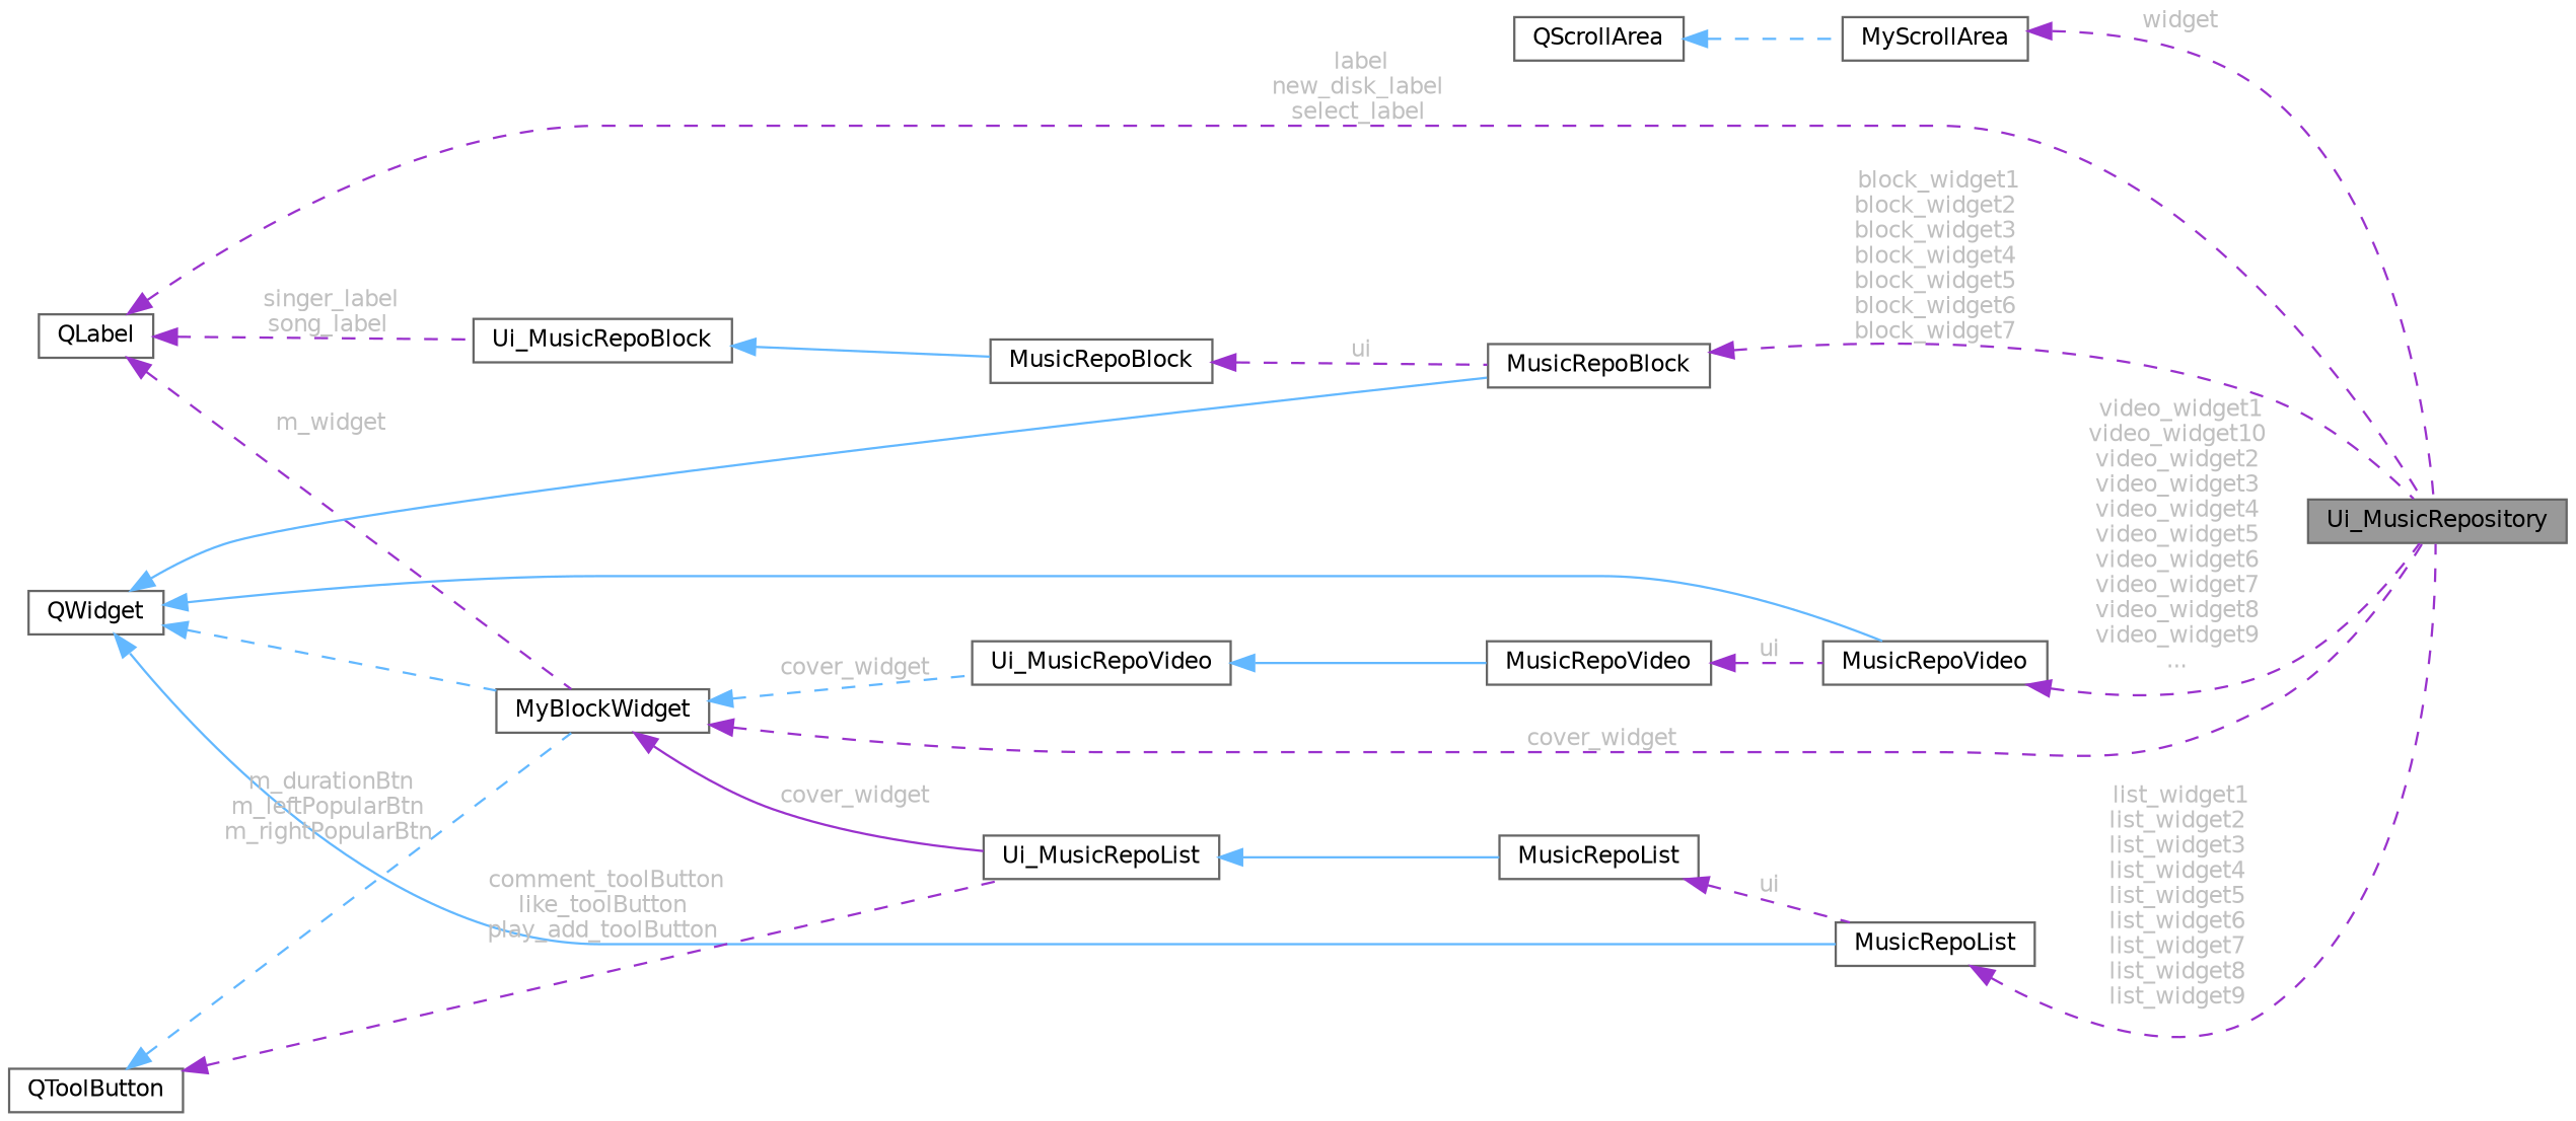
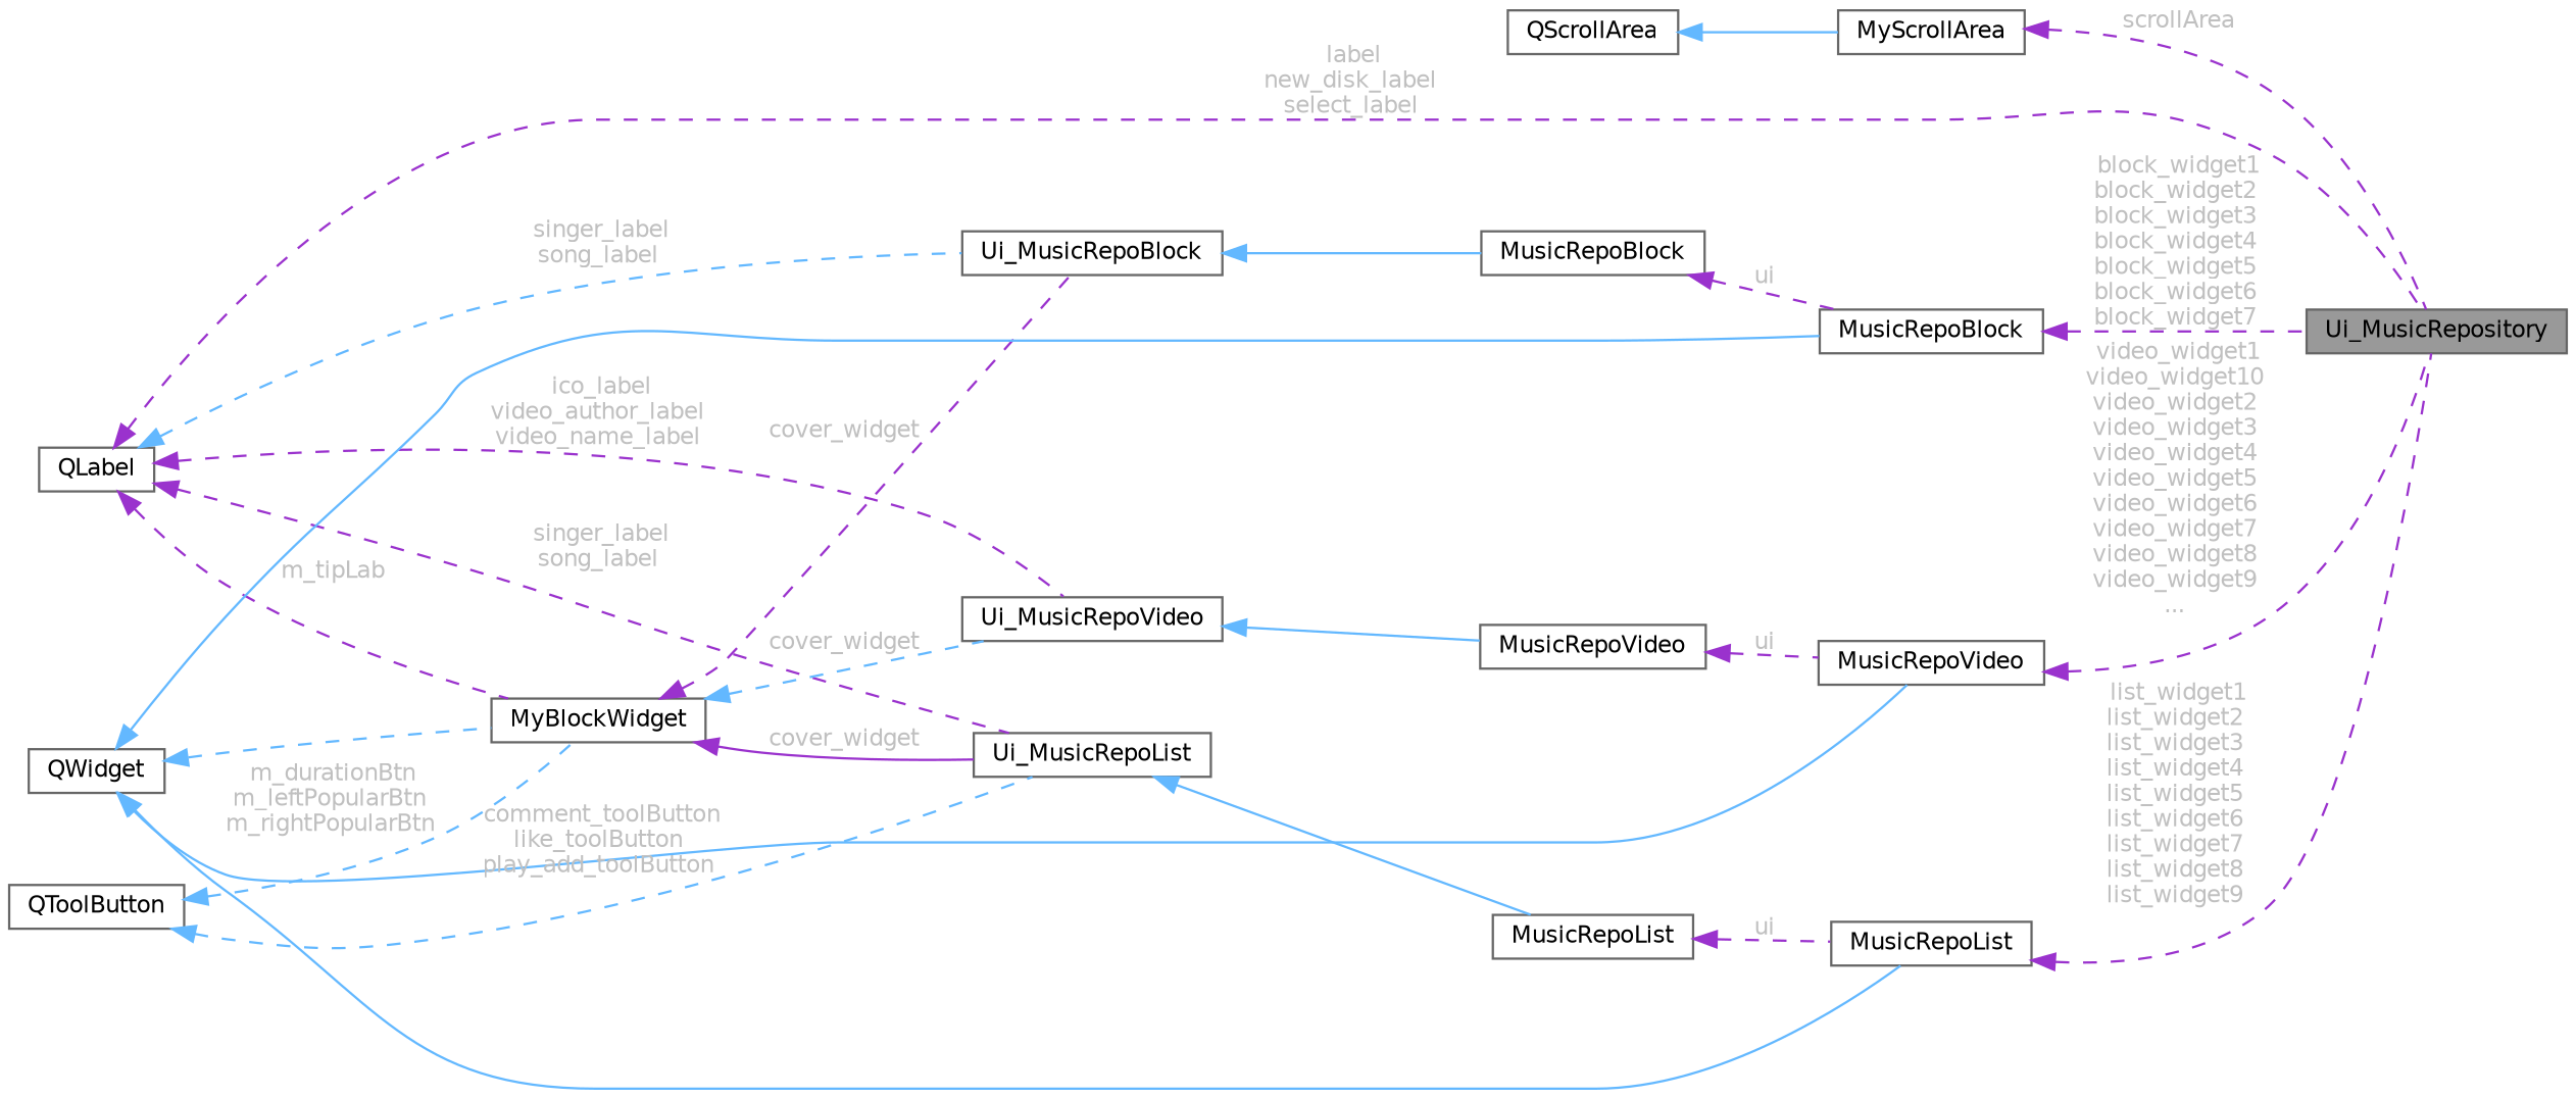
  digraph {
    rankdir=LR
    node [color=gray40 fillcolor=white fontname=Helvetica fontsize=10 shape=box style=filled]
    edge [color=darkorchid3 dir=back fontcolor=grey fontname=Helvetica fontsize=10 labelfontname=Helvetica labelfontsize=10 style=dashed]
    n1 [fillcolor=grey60 fontcolor=black height=0.2 label=Ui_MusicRepository width=0.4]
    n2 [height=0.2 label=MyScrollArea width=0.4]
    n3 [height=0.2 label=QScrollArea width=0.4]
    n4 [height=0.2 label=QLabel width=0.4]
    n5 [height=0.2 label=Ui_MusicRepoList width=0.4]
    n6 [height=0.2 label=MyBlockWidget width=0.4]
    n7 [height=0.2 label=Ui_MusicRepoBlock width=0.4]
    n8 [height=0.2 label=Ui_MusicRepoVideo width=0.4]
    n9 [height=0.2 label=MusicRepoList width=0.4]
    n10 [height=0.2 label=MusicRepoBlock width=0.4]
    n11 [height=0.2 label=MusicRepoVideo width=0.4]
    n12 [height=0.2 label=MusicRepoList width=0.4]
    n13 [height=0.2 label=QWidget width=0.4]
    n14 [height=0.2 label=MusicRepoBlock width=0.4]
    n15 [height=0.2 label=MusicRepoVideo width=0.4]
    n16 [height=0.2 label=QToolButton width=0.4]
-   n2 -> n1 [label=" widget"]
-   n3 -> n2 [color=steelblue1 fontcolor=""]
+   n2 -> n1 [label=" scrollArea"]
+   n3 -> n2 [color=steelblue1 style=solid fontcolor=""]
    n4 -> n1 [label=" label\nnew_disk_label\nselect_label"]
-   n4 -> n6 [label=" m_widget"]
-   n4 -> n7 [label=" singer_label\nsong_label"]
+   n4 -> n5 [label=" singer_label\nsong_label"]
+   n4 -> n6 [label=" m_tipLab"]
+   n4 -> n7 [color=steelblue1 label=" singer_label\nsong_label"]
+   n4 -> n8 [label=" ico_label\nvideo_author_label\nvideo_name_label"]
    n5 -> n9 [color=steelblue1 style=solid fontcolor=""]
    n6 -> n5 [label=" cover_widget" style=solid]
-   n6 -> n1 [label=" cover_widget"]
+   n6 -> n7 [label=" cover_widget"]
    n6 -> n8 [color=steelblue1 label=" cover_widget"]
    n7 -> n10 [color=steelblue1 style=solid fontcolor=""]
    n8 -> n11 [color=steelblue1 style=solid fontcolor=""]
    n9 -> n12 [label=" ui"]
    n10 -> n14 [label=" ui"]
    n11 -> n15 [label=" ui"]
    n12 -> n1 [label=" list_widget1\nlist_widget2\nlist_widget3\nlist_widget4\nlist_widget5\nlist_widget6\nlist_widget7\nlist_widget8\nlist_widget9"]
    n13 -> n6 [color=steelblue1 fontcolor=""]
    n13 -> n12 [color=steelblue1 style=solid fontcolor=""]
    n13 -> n14 [color=steelblue1 style=solid fontcolor=""]
    n13 -> n15 [color=steelblue1 style=solid fontcolor=""]
    n14 -> n1 [label=" block_widget1\nblock_widget2\nblock_widget3\nblock_widget4\nblock_widget5\nblock_widget6\nblock_widget7"]
    n15 -> n1 [label=" video_widget1\nvideo_widget10\nvideo_widget2\nvideo_widget3\nvideo_widget4\nvideo_widget5\nvideo_widget6\nvideo_widget7\nvideo_widget8\nvideo_widget9\n..."]
-   n16 -> n5 [label=" comment_toolButton\nlike_toolButton\nplay_add_toolButton"]
+   n16 -> n5 [color=steelblue1 label=" comment_toolButton\nlike_toolButton\nplay_add_toolButton"]
    n16 -> n6 [color=steelblue1 label=" m_durationBtn\nm_leftPopularBtn\nm_rightPopularBtn"]
  }
